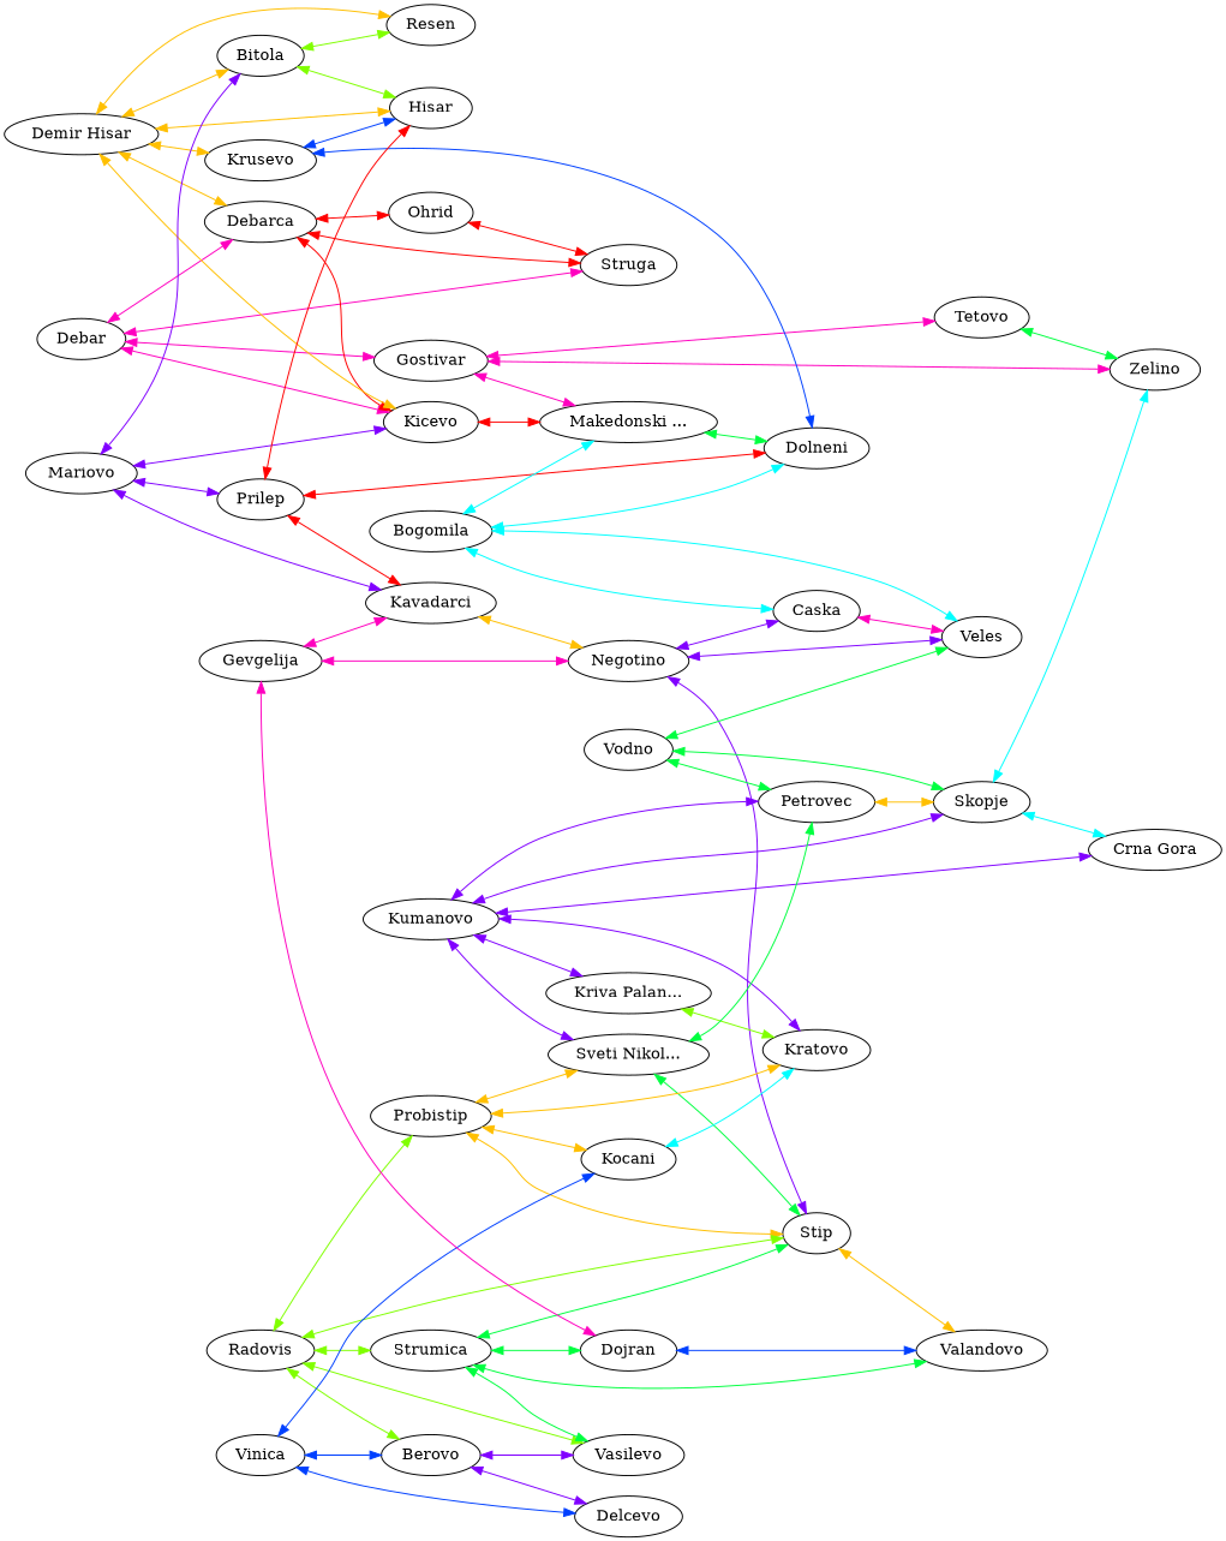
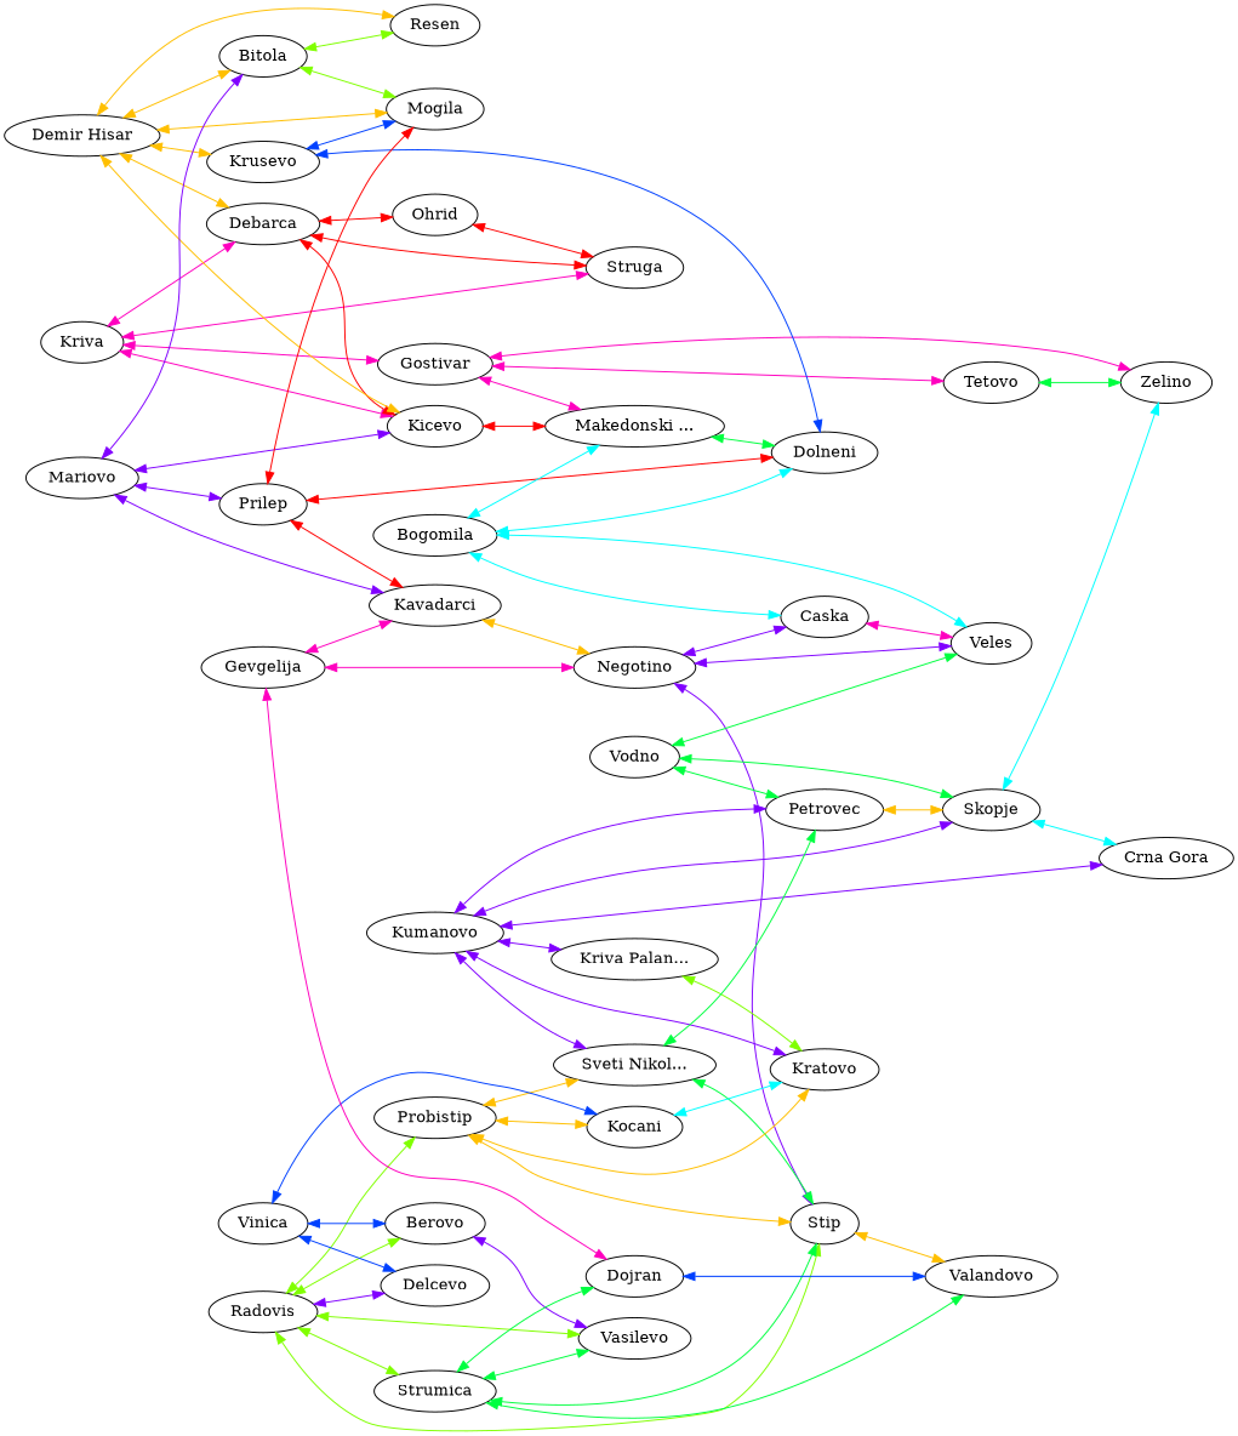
  graph {
    rankdir=LR
    edge [color="0.75,1,1" dir=both]
    n1 [label=Tetovo]
    n2 [label=Zelino]
    n3 [label=Gostivar]
    n4 [label="Makedonski ..."]
    n5 [label=Dolneni]
    n6 [label=Ohrid]
    n7 [label=Struga]
-   n8 [label=Debar]
+   n8 [label=Kriva]
    n9 [label=Kicevo]
    n10 [label=Debarca]
    n11 [label=Bitola]
    n12 [label=Resen]
-   n13 [label=Hisar]
+   n13 [label=Mogila]
    n14 [label="Demir Hisar"]
    n15 [label=Krusevo]
    n16 [label=Mariovo]
    n17 [label=Prilep]
    n18 [label=Kavadarci]
    n19 [label=Negotino]
    n20 [label=Veles]
    n21 [label=Bogomila]
    n22 [label=Caska]
    n23 [label=Skopje]
    n24 [label="Crna Gora"]
    n25 [label=Vodno]
    n26 [label=Petrovec]
    n27 [label=Kumanovo]
    n28 [label="Kriva Palan..."]
    n29 [label=Kratovo]
    n30 [label="Sveti Nikol..."]
    n31 [label=Stip]
    n32 [label=Valandovo]
    n33 [label=Probistip]
    n34 [label=Kocani]
    n35 [label=Radovis]
    n36 [label=Berovo]
    n37 [label=Strumica]
    n38 [label=Vasilevo]
    n39 [label=Delcevo]
    n40 [label=Dojran]
    n41 [label=Vinica]
    n42 [label=Gevgelija]
    n1 -- n2 [color="0.375,1,1"]
    n3 -- n1 [color="0.875,1,1"]
    n3 -- n2 [color="0.875,1,1"]
    n3 -- n4 [color="0.875,1,1"]
    n4 -- n5 [color="0.375,1,1"]
    n6 -- n7 [color="1,1,1"]
    n8 -- n3 [color="0.875,1,1"]
    n8 -- n7 [color="0.875,1,1"]
    n8 -- n9 [color="0.875,1,1"]
    n8 -- n10 [color="0.875,1,1"]
    n9 -- n4 [color="1,1,1"]
    n10 -- n6 [color="1,1,1"]
    n10 -- n7 [color="1,1,1"]
    n10 -- n9 [color="1,1,1"]
    n11 -- n12 [color="0.25,1,1"]
    n11 -- n13 [color="0.25,1,1"]
    n14 -- n9 [color="0.125,1,1"]
    n14 -- n10 [color="0.125,1,1"]
    n14 -- n11 [color="0.125,1,1"]
    n14 -- n12 [color="0.125,1,1"]
    n14 -- n13 [color="0.125,1,1"]
    n14 -- n15 [color="0.125,1,1"]
    n15 -- n5 [color="0.625,1,1"]
    n15 -- n13 [color="0.625,1,1"]
    n16 -- n9
    n16 -- n11
    n16 -- n17
    n16 -- n18
    n17 -- n5 [color="1,1,1"]
    n17 -- n13 [color="1,1,1"]
    n17 -- n18 [color="1,1,1"]
    n18 -- n19 [color="0.125,1,1"]
    n19 -- n20
    n19 -- n22
    n19 -- n31
    n21 -- n4 [color="0.5,1,1"]
    n21 -- n5 [color="0.5,1,1"]
    n21 -- n20 [color="0.5,1,1"]
    n21 -- n22 [color="0.5,1,1"]
    n22 -- n20 [color="0.875,1,1"]
    n23 -- n2 [color="0.5,1,1"]
    n23 -- n24 [color="0.5,1,1"]
    n25 -- n20 [color="0.375,1,1"]
    n25 -- n23 [color="0.375,1,1"]
    n25 -- n26 [color="0.375,1,1"]
    n26 -- n23 [color="0.125,1,1"]
    n27 -- n23
    n27 -- n24
    n27 -- n26
    n27 -- n28
    n27 -- n29
    n27 -- n30
    n28 -- n29 [color="0.25,1,1"]
    n30 -- n26 [color="0.375,1,1"]
    n30 -- n31 [color="0.375,1,1"]
    n31 -- n32 [color="0.125,1,1"]
    n33 -- n29 [color="0.125,1,1"]
    n33 -- n30 [color="0.125,1,1"]
    n33 -- n31 [color="0.125,1,1"]
    n33 -- n34 [color="0.125,1,1"]
    n34 -- n29 [color="0.5,1,1"]
    n35 -- n31 [color="0.25,1,1"]
    n35 -- n33 [color="0.25,1,1"]
    n35 -- n36 [color="0.25,1,1"]
    n35 -- n37 [color="0.25,1,1"]
    n35 -- n38 [color="0.25,1,1"]
    n36 -- n38
-   n36 -- n39
+   n35 -- n39
    n37 -- n31 [color="0.375,1,1"]
    n37 -- n32 [color="0.375,1,1"]
    n37 -- n38 [color="0.375,1,1"]
    n37 -- n40 [color="0.375,1,1"]
    n40 -- n32 [color="0.625,1,1"]
    n41 -- n34 [color="0.625,1,1"]
    n41 -- n36 [color="0.625,1,1"]
    n41 -- n39 [color="0.625,1,1"]
    n42 -- n18 [color="0.875,1,1"]
    n42 -- n19 [color="0.875,1,1"]
    n42 -- n40 [color="0.875,1,1"]
  }
